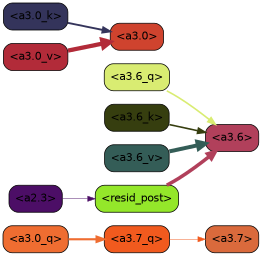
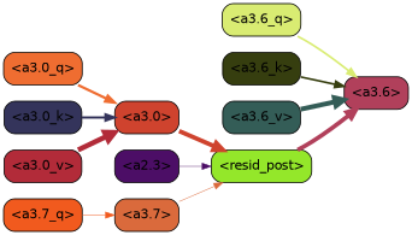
  strict digraph {
    rankdir=LR
    splines=true
    node [color=black fontname=Helvetica shape=box style="filled, rounded"]
    edge [penwidth=0.6]
    "<a3.7>" [fillcolor="#da6a3c"]
    "<resid_post>" [fillcolor="#94e72a"]
    "<a3.6>" [fillcolor="#b1405b"]
    "<a3.0>" [fillcolor="#cf432e"]
    "<a2.3>" [fillcolor="#4c0e66"]
    "<a3.7_q>" [fillcolor="#f15a1e"]
    "<a3.6_q>" [fillcolor="#d9ec72"]
    "<a3.0_q>" [fillcolor="#ef6d31"]
    "<a3.6_k>" [fillcolor="#363e0f"]
    "<a3.0_k>" [fillcolor="#34345b"]
    "<a3.6_v>" [fillcolor="#345d57"]
    "<a3.0_v>" [fillcolor="#b22b39"]
+   "<a3.7>" -> "<resid_post>" [color="#da6a3c"]
    "<resid_post>" -> "<a3.6>" [color="#b1405b" penwidth=4.753257989883423]
+   "<a3.0>" -> "<resid_post>" [color="#cf432e" penwidth=4.90053927898407]
    "<a2.3>" -> "<resid_post>" [color="#4c0e66"]
    "<a3.7_q>" -> "<a3.7>" [color="#f15a1e"]
    "<a3.6_q>" -> "<a3.6>" [color="#d9ec72" penwidth=2.160832464694977]
-   "<a3.0_q>" -> "<a3.7_q>" [color="#ef6d31" penwidth=2.870753765106201]
+   "<a3.0_q>" -> "<a3.0>" [color="#ef6d31" penwidth=2.870753765106201]
    "<a3.6_k>" -> "<a3.6>" [color="#363e0f" penwidth=2.13908451795578]
    "<a3.0_k>" -> "<a3.0>" [color="#34345b" penwidth=2.520303964614868]
    "<a3.6_v>" -> "<a3.6>" [color="#345d57" penwidth=5.297133803367615]
    "<a3.0_v>" -> "<a3.0>" [color="#b22b39" penwidth=5.680712580680847]
  }
